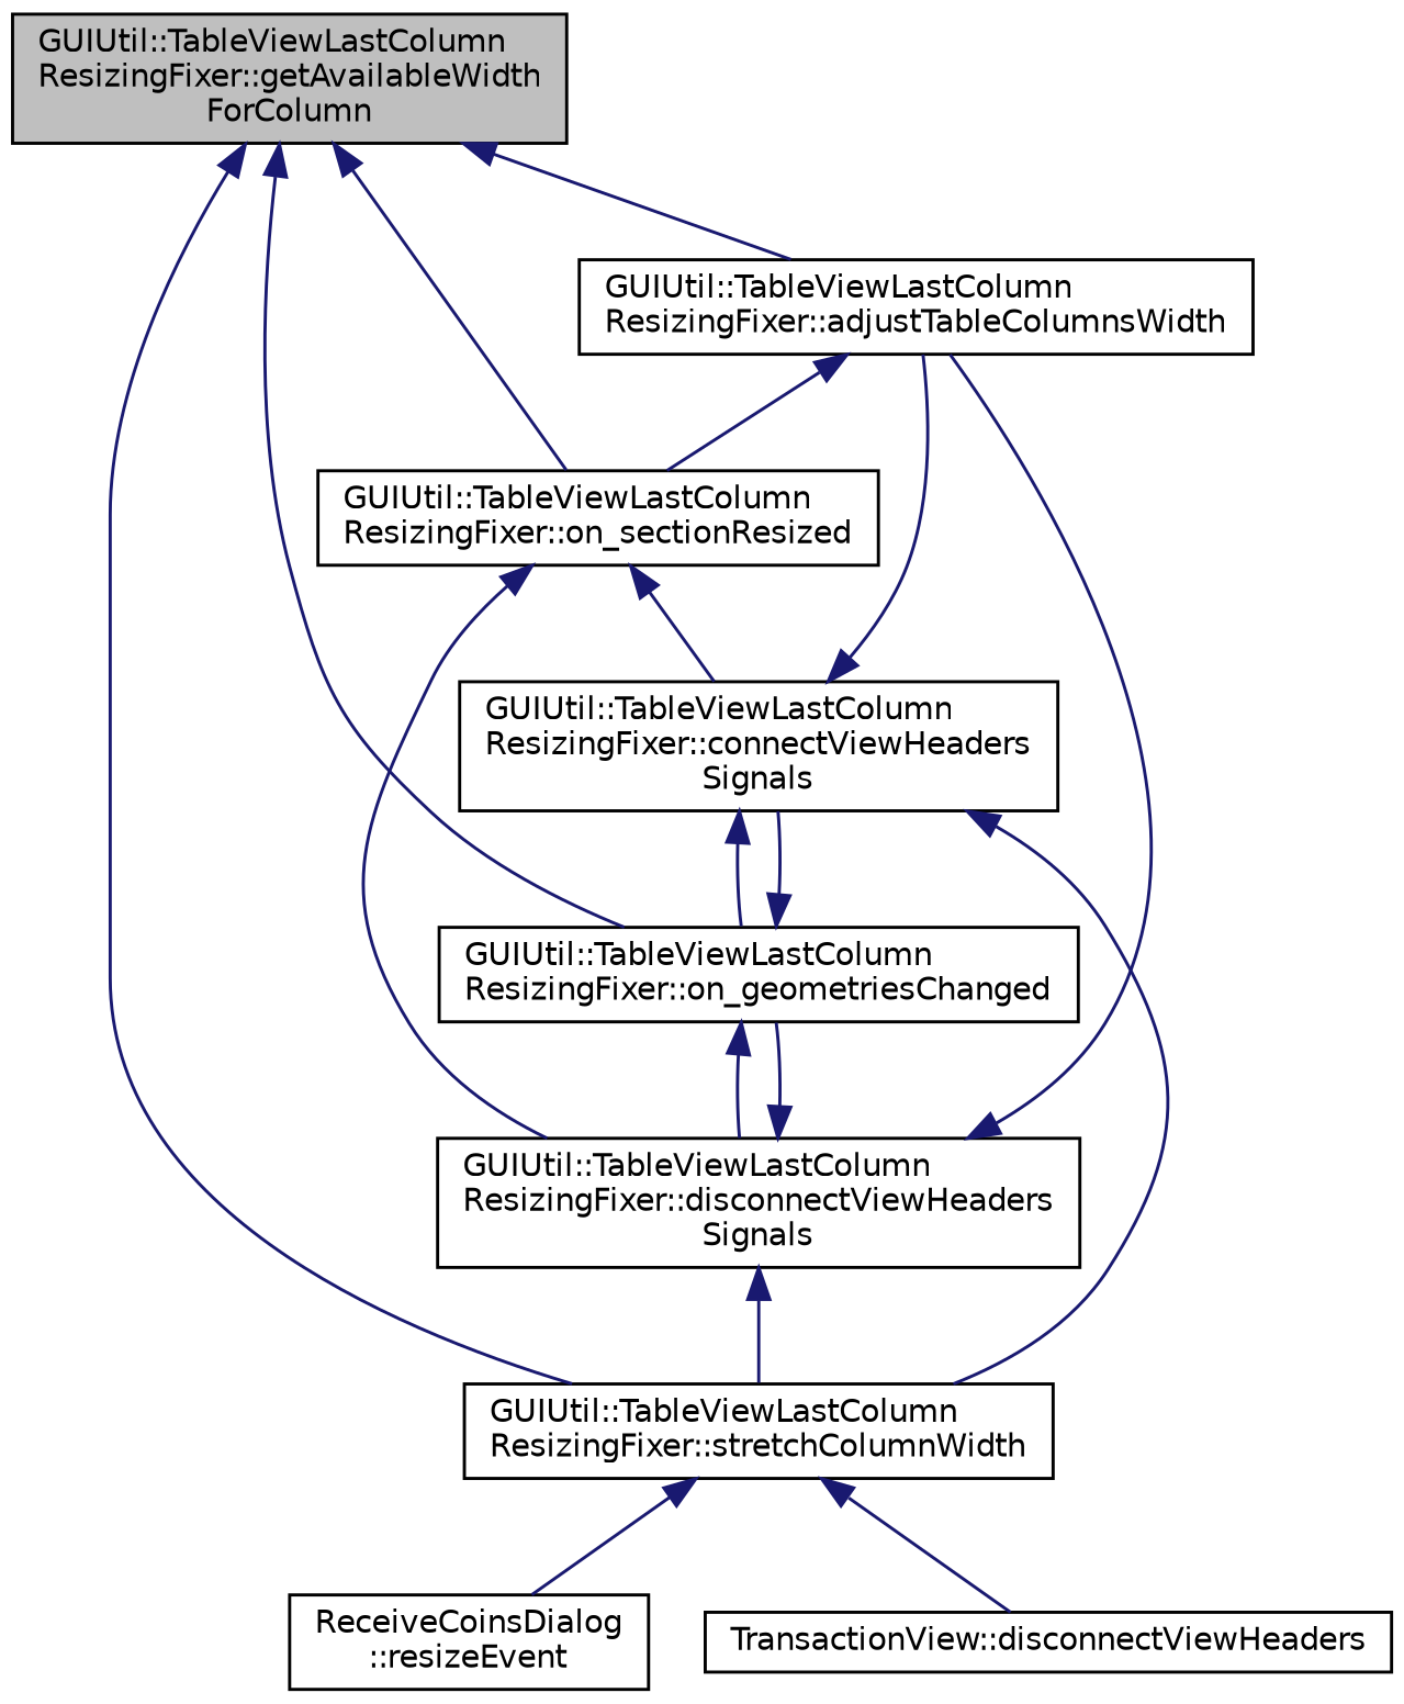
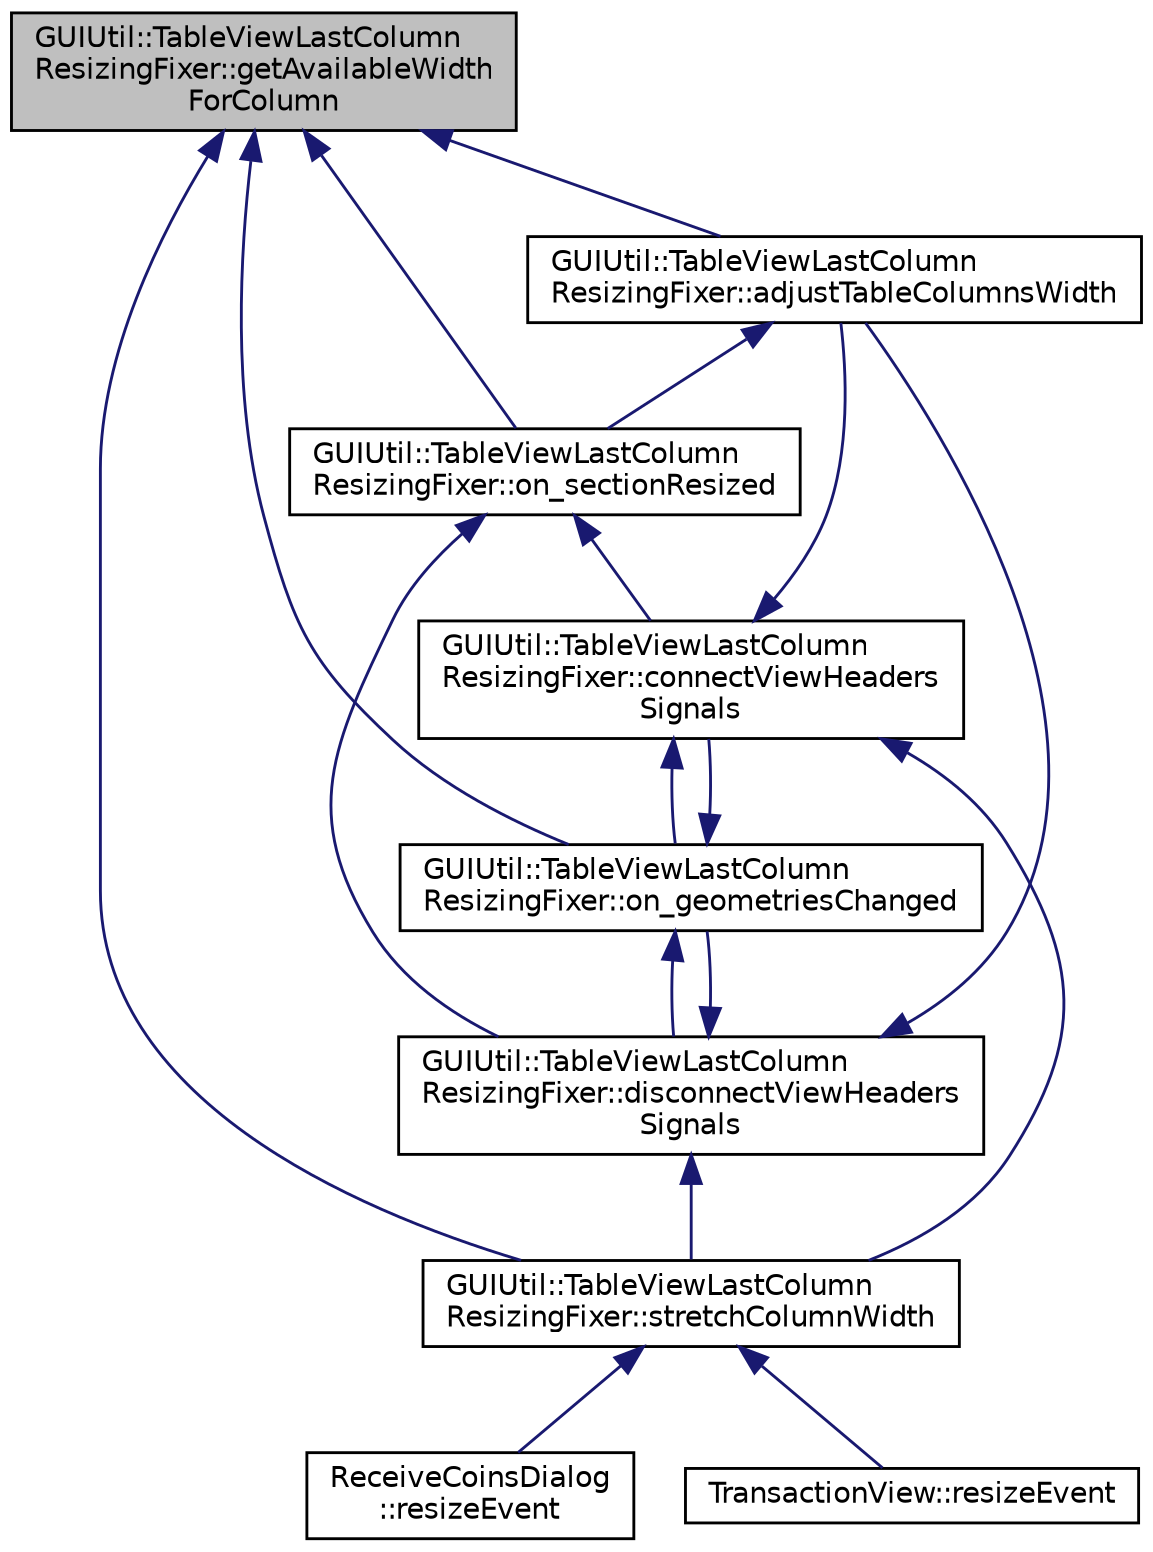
  digraph {
    rankdir=TB
    node [color=black fillcolor=white fontname=Helvetica fontsize=10 shape=record style=filled]
    edge [color=midnightblue dir=back fontname=Helvetica fontsize=10 labelfontname=Helvetica labelfontsize=10 style=solid]
    n1 [fillcolor=grey75 fontcolor=black height=0.2 label="GUIUtil::TableViewLastColumn\lResizingFixer::getAvailableWidth\lForColumn" width=0.4]
    n2 [height=0.2 label="GUIUtil::TableViewLastColumn\lResizingFixer::adjustTableColumnsWidth" width=0.4]
    n3 [height=0.2 label="GUIUtil::TableViewLastColumn\lResizingFixer::on_sectionResized" width=0.4]
    n4 [height=0.2 label="GUIUtil::TableViewLastColumn\lResizingFixer::stretchColumnWidth" width=0.4]
    n5 [height=0.2 label="GUIUtil::TableViewLastColumn\lResizingFixer::on_geometriesChanged" width=0.4]
    n6 [height=0.2 label="GUIUtil::TableViewLastColumn\lResizingFixer::connectViewHeaders\lSignals" width=0.4]
    n7 [height=0.2 label="GUIUtil::TableViewLastColumn\lResizingFixer::disconnectViewHeaders\lSignals" width=0.4]
    n8 [height=0.2 label="ReceiveCoinsDialog\l::resizeEvent" width=0.4]
-   n9 [height=0.2 label="TransactionView::disconnectViewHeaders" width=0.4]
+   n9 [height=0.2 label="TransactionView::resizeEvent" width=0.4]
    n1 -> n2
    n1 -> n3
    n1 -> n4
    n1 -> n5
    n2 -> n3
    n3 -> n6
    n3 -> n7
    n4 -> n8
    n4 -> n9
    n5 -> n6
    n5 -> n7
    n6 -> n2
    n6 -> n4
    n6 -> n5
    n7 -> n2
    n7 -> n4
    n7 -> n5
  }
